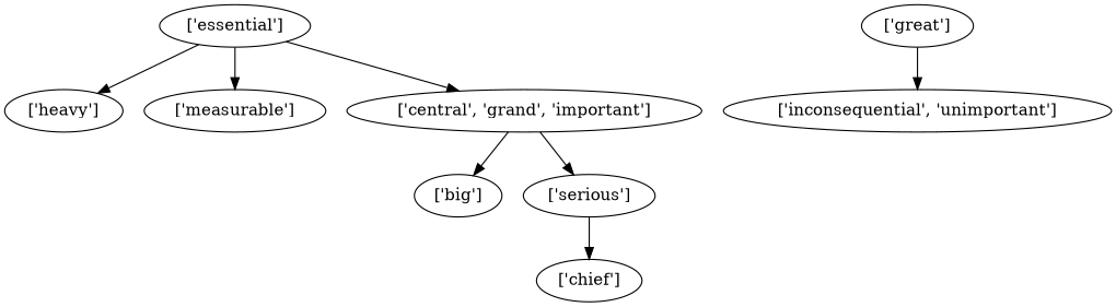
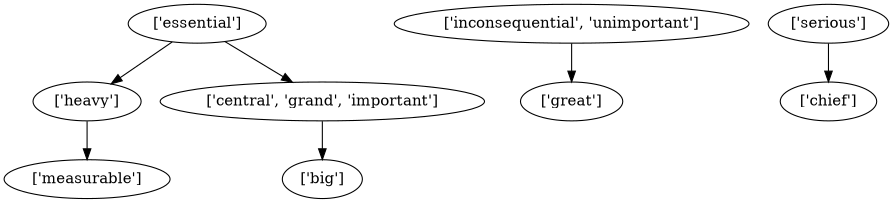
  strict digraph {
    "['heavy']"
    "['measurable']"
    "['great']"
    "['inconsequential', 'unimportant']"
    "['essential']"
    "['central', 'grand', 'important']"
    "['big']"
    "['serious']"
    "['chief']"
-   "['essential']" -> "['measurable']"
-   "['great']" -> "['inconsequential', 'unimportant']"
+   "['heavy']" -> "['measurable']"
+   "['inconsequential', 'unimportant']" -> "['great']"
    "['essential']" -> "['heavy']"
    "['essential']" -> "['central', 'grand', 'important']"
    "['central', 'grand', 'important']" -> "['big']"
-   "['central', 'grand', 'important']" -> "['serious']"
    "['serious']" -> "['chief']"
  }
